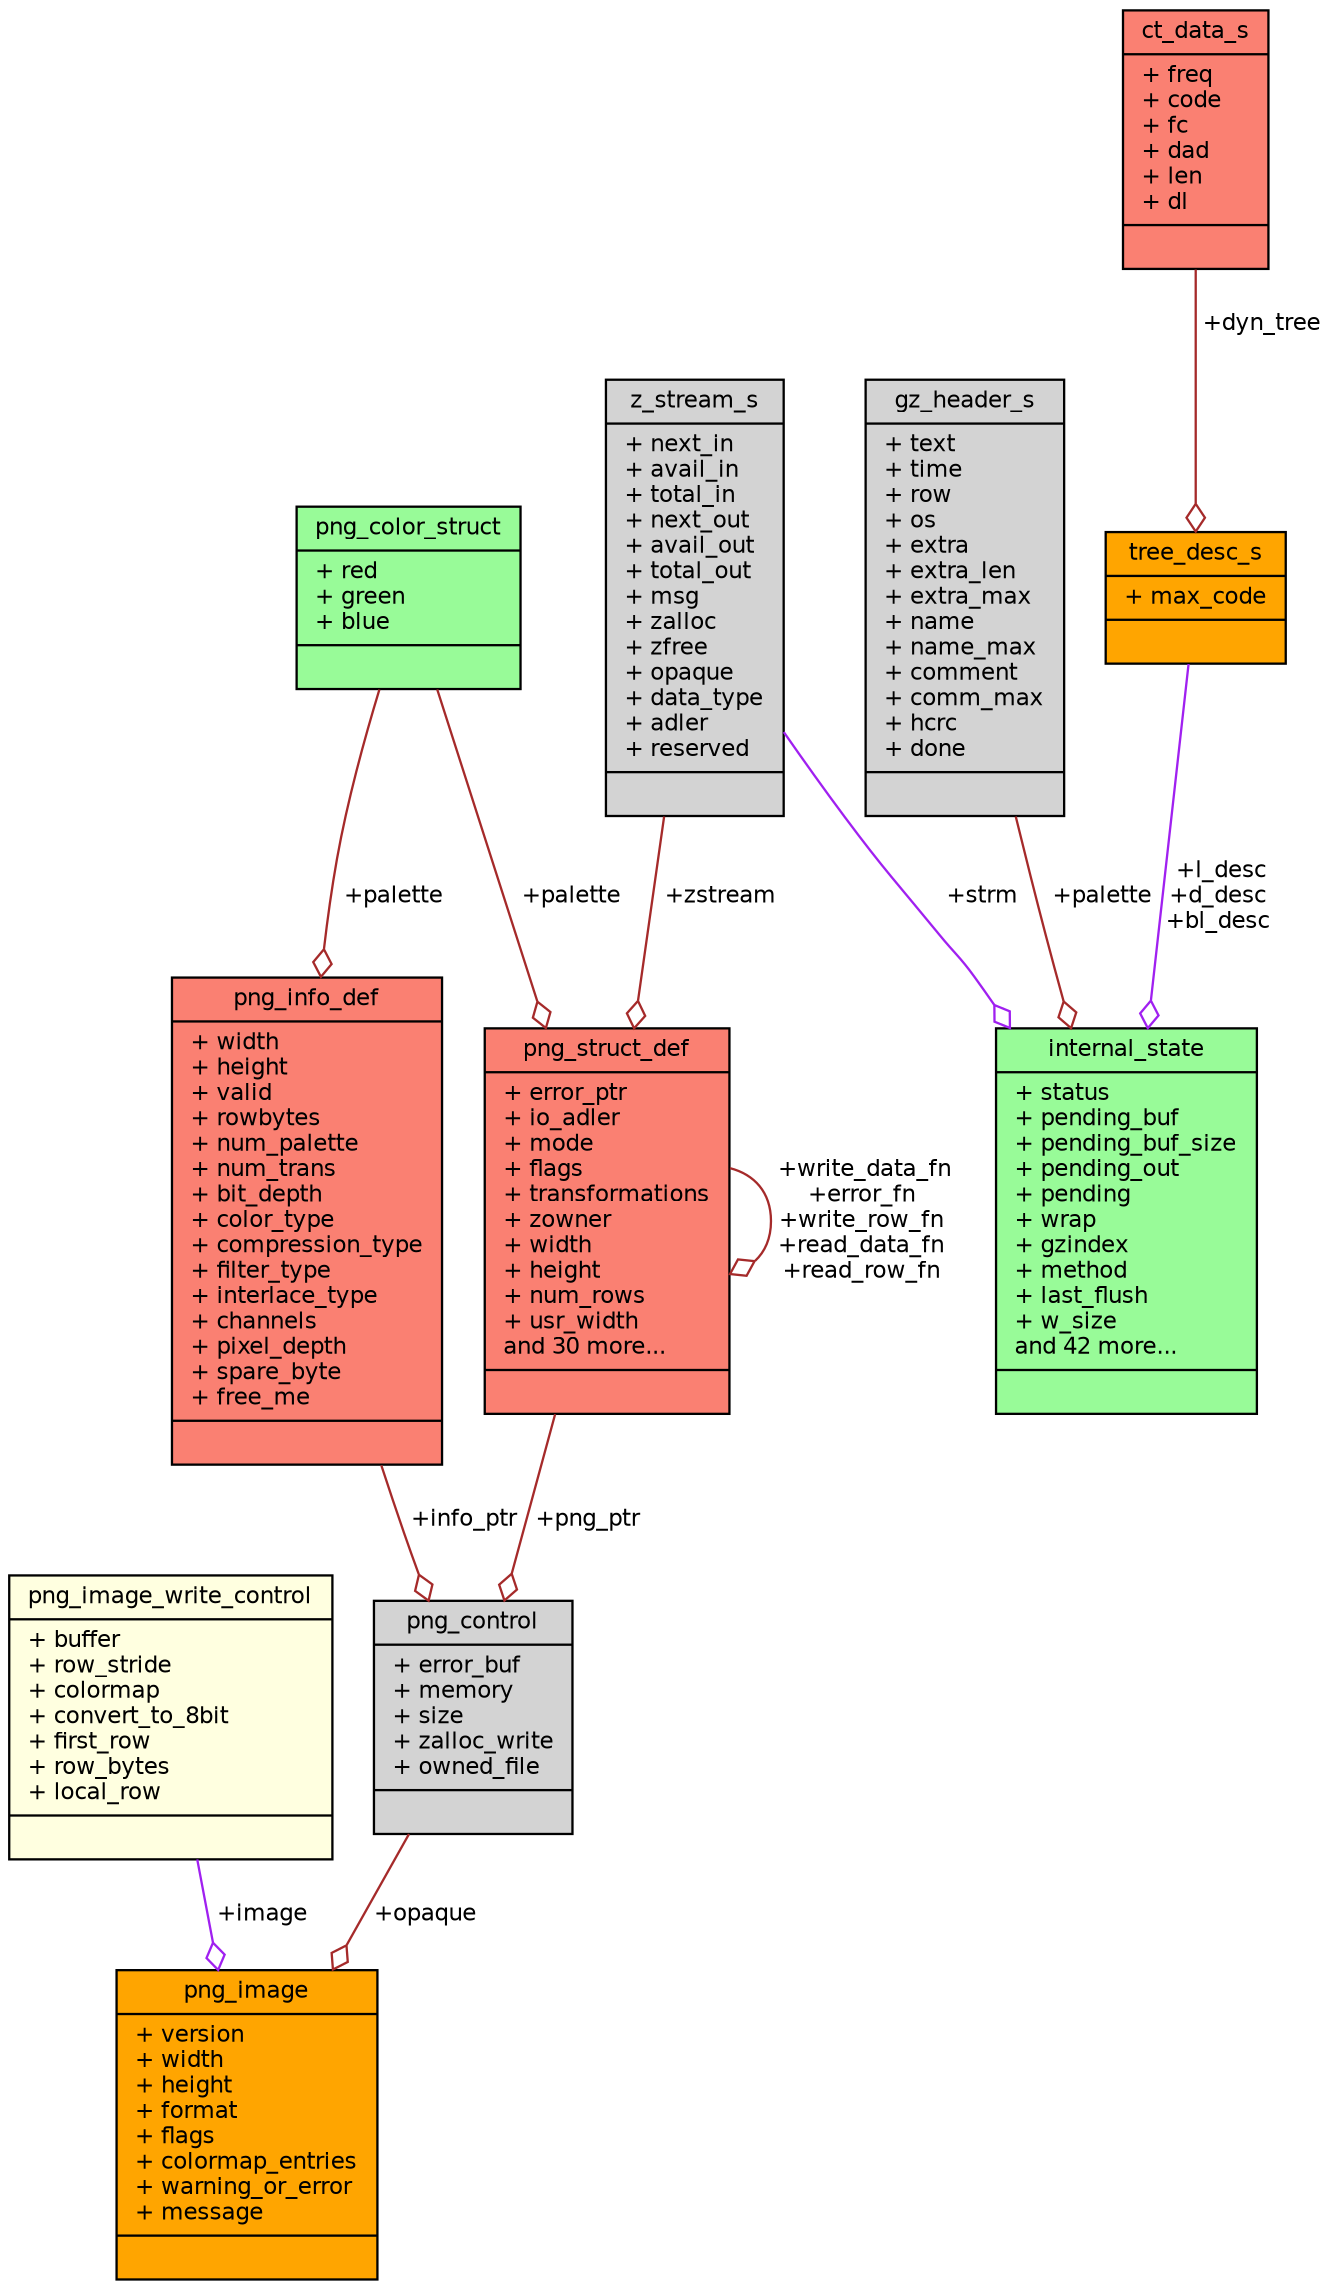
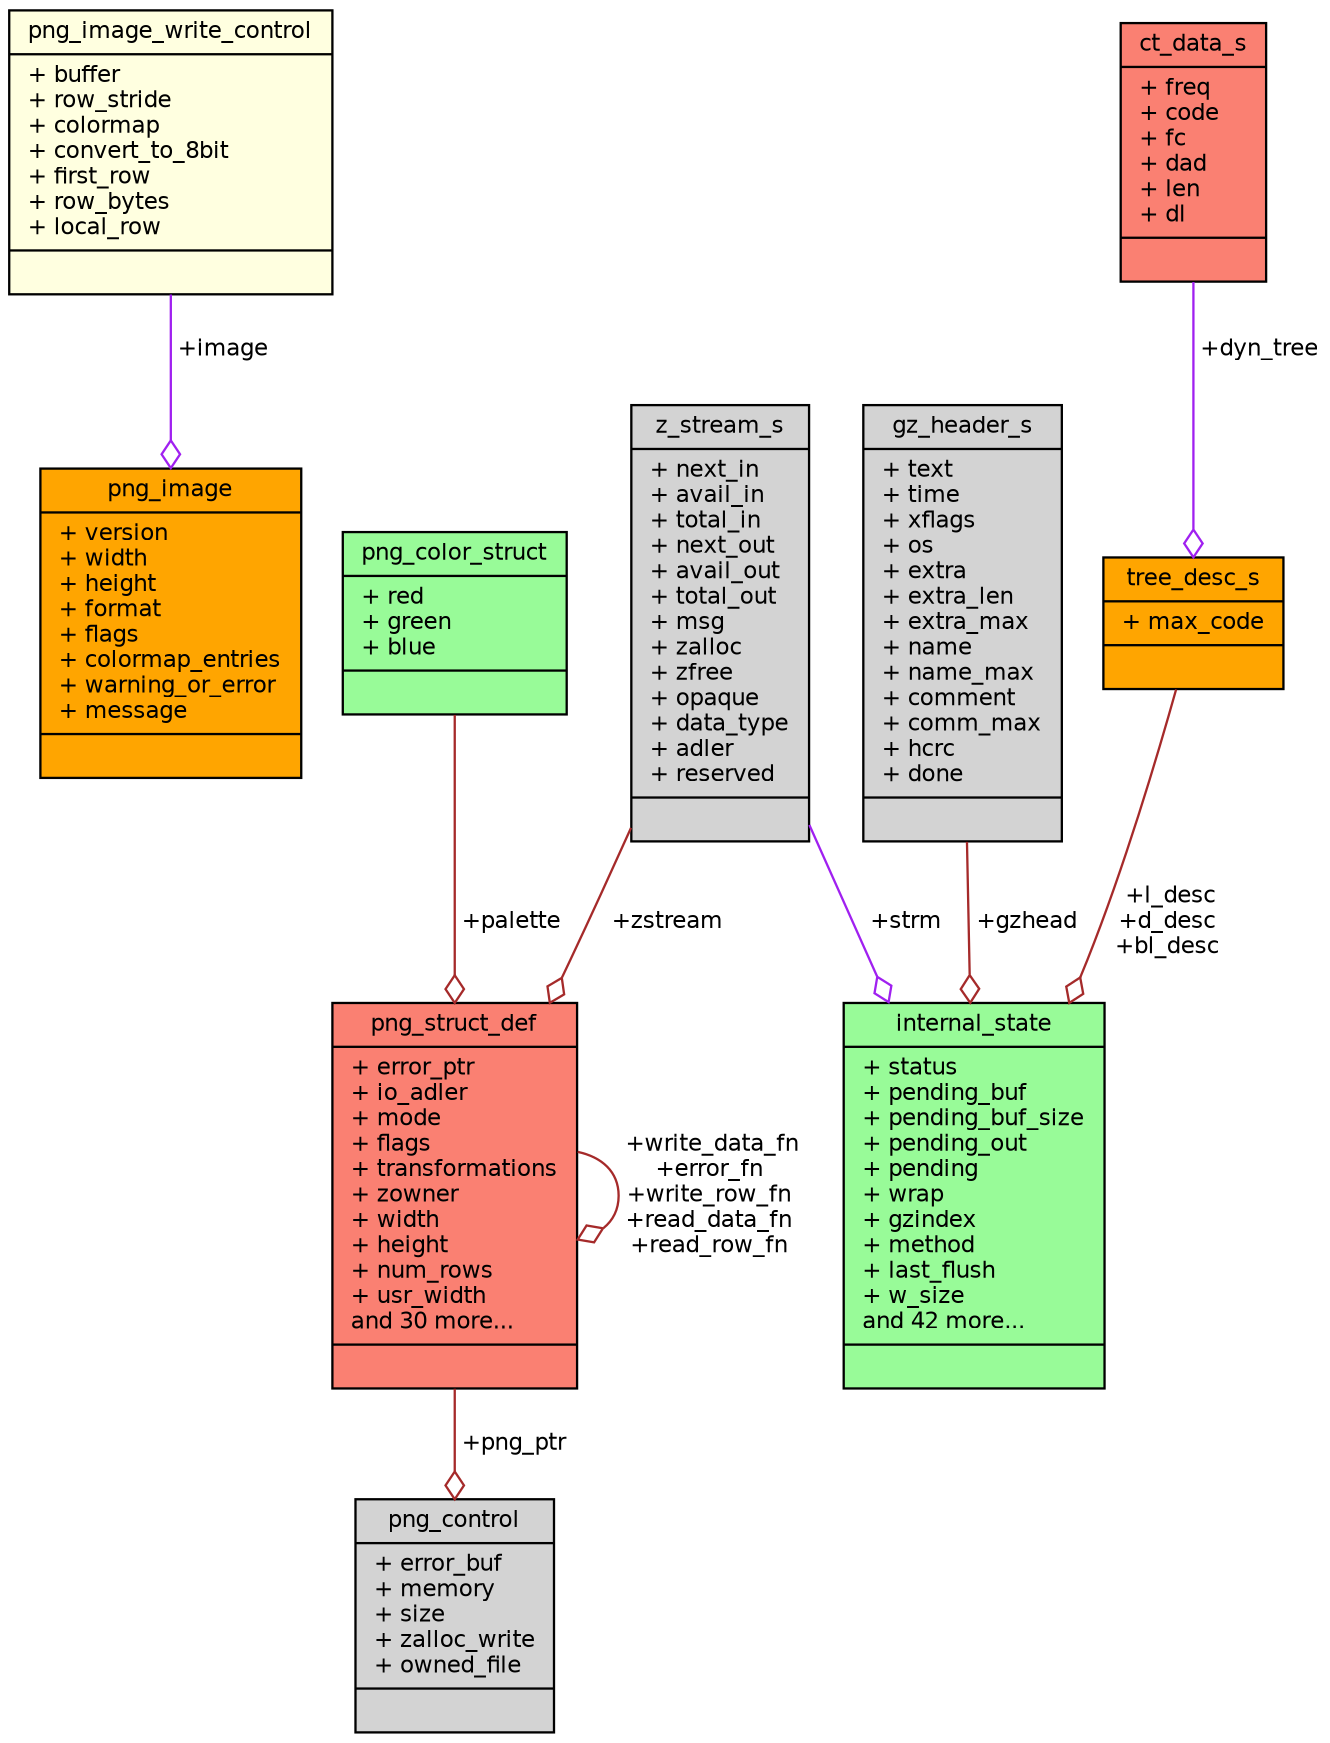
  digraph {
    fontname="DejaVu Sans"
    node [color=black fillcolor=lightgrey fontname="DejaVu Sans" fontsize=10 shape=record style=filled]
    edge [arrowhead=odiamond color=brown fontname="DejaVu Sans" fontsize=10 labelfontname=Helvetica labelfontsize=10 style=solid]
    n1 [fillcolor=lightyellow fontcolor=black height=0.2 label="{png_image_write_control\n|+ buffer\l+ row_stride\l+ colormap\l+ convert_to_8bit\l+ first_row\l+ row_bytes\l+ local_row\l|}" width=0.4]
    n2 [fillcolor=orange height=0.2 label="{png_image\n|+ version\l+ width\l+ height\l+ format\l+ flags\l+ colormap_entries\l+ warning_or_error\l+ message\l|}" width=0.4]
    n3 [height=0.2 label="{png_control\n|+ error_buf\l+ memory\l+ size\l+ zalloc_write\l+ owned_file\l|}" width=0.4]
-   n4 [fillcolor=salmon height=0.2 label="{png_info_def\n|+ width\l+ height\l+ valid\l+ rowbytes\l+ num_palette\l+ num_trans\l+ bit_depth\l+ color_type\l+ compression_type\l+ filter_type\l+ interlace_type\l+ channels\l+ pixel_depth\l+ spare_byte\l+ free_me\l|}" width=0.4]
    n5 [fillcolor=palegreen height=0.2 label="{png_color_struct\n|+ red\l+ green\l+ blue\l|}" width=0.4]
    n6 [fillcolor=salmon height=0.2 label="{png_struct_def\n|+ error_ptr\l+ io_adler\l+ mode\l+ flags\l+ transformations\l+ zowner\l+ width\l+ height\l+ num_rows\l+ usr_width\land 30 more...\l|}" width=0.4]
    n7 [height=0.2 label="{z_stream_s\n|+ next_in\l+ avail_in\l+ total_in\l+ next_out\l+ avail_out\l+ total_out\l+ msg\l+ zalloc\l+ zfree\l+ opaque\l+ data_type\l+ adler\l+ reserved\l|}" width=0.4]
    n8 [fillcolor=palegreen height=0.2 label="{internal_state\n|+ status\l+ pending_buf\l+ pending_buf_size\l+ pending_out\l+ pending\l+ wrap\l+ gzindex\l+ method\l+ last_flush\l+ w_size\land 42 more...\l|}" width=0.4]
-   n9 [height=0.2 label="{gz_header_s\n|+ text\l+ time\l+ row\l+ os\l+ extra\l+ extra_len\l+ extra_max\l+ name\l+ name_max\l+ comment\l+ comm_max\l+ hcrc\l+ done\l|}" width=0.4]
+   n9 [height=0.2 label="{gz_header_s\n|+ text\l+ time\l+ xflags\l+ os\l+ extra\l+ extra_len\l+ extra_max\l+ name\l+ name_max\l+ comment\l+ comm_max\l+ hcrc\l+ done\l|}" width=0.4]
    n10 [fillcolor=orange height=0.2 label="{tree_desc_s\n|+ max_code\l|}" width=0.4]
    n11 [fillcolor=salmon height=0.2 label="{ct_data_s\n|+ freq\l+ code\l+ fc\l+ dad\l+ len\l+ dl\l|}" width=0.4]
    n1 -> n2 [color=purple label=" +image"]
-   n3 -> n2 [label=" +opaque"]
-   n4 -> n3 [label=" +info_ptr"]
-   n5 -> n4 [label=" +palette"]
    n5 -> n6 [label=" +palette"]
    n6 -> n3 [label=" +png_ptr"]
    n6 -> n6 [label=" +write_data_fn\n+error_fn\n+write_row_fn\n+read_data_fn\n+read_row_fn"]
    n7 -> n6 [label=" +zstream"]
    n7 -> n8 [color=purple label=" +strm"]
-   n9 -> n8 [label=" +palette"]
-   n10 -> n8 [color=purple label=" +l_desc\n+d_desc\n+bl_desc"]
-   n11 -> n10 [label=" +dyn_tree"]
+   n9 -> n8 [label=" +gzhead"]
+   n10 -> n8 [label=" +l_desc\n+d_desc\n+bl_desc"]
+   n11 -> n10 [color=purple label=" +dyn_tree"]
  }
